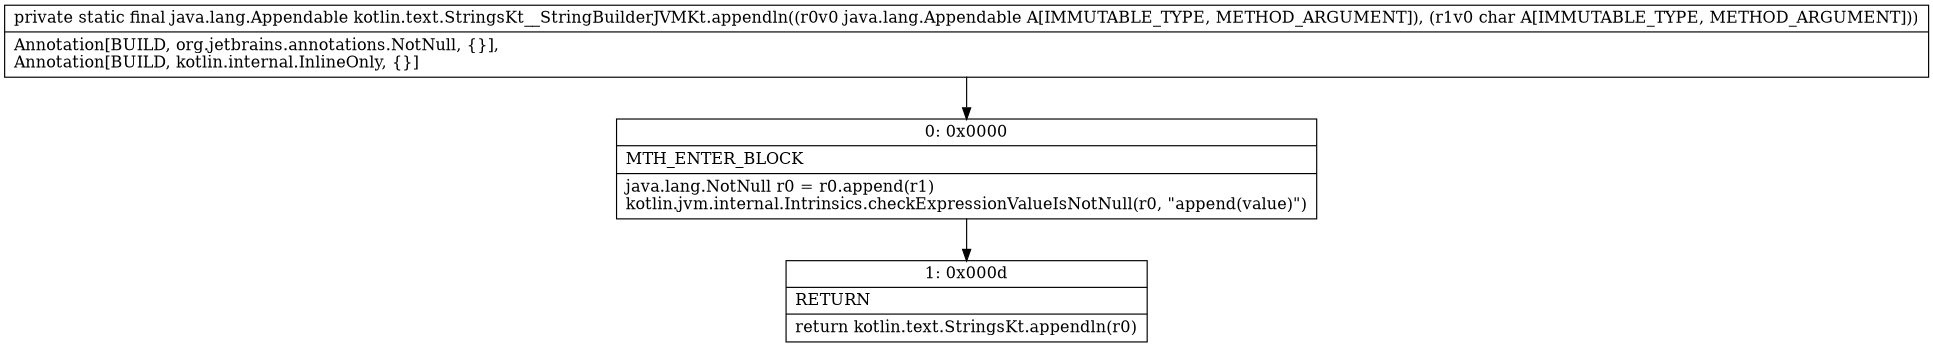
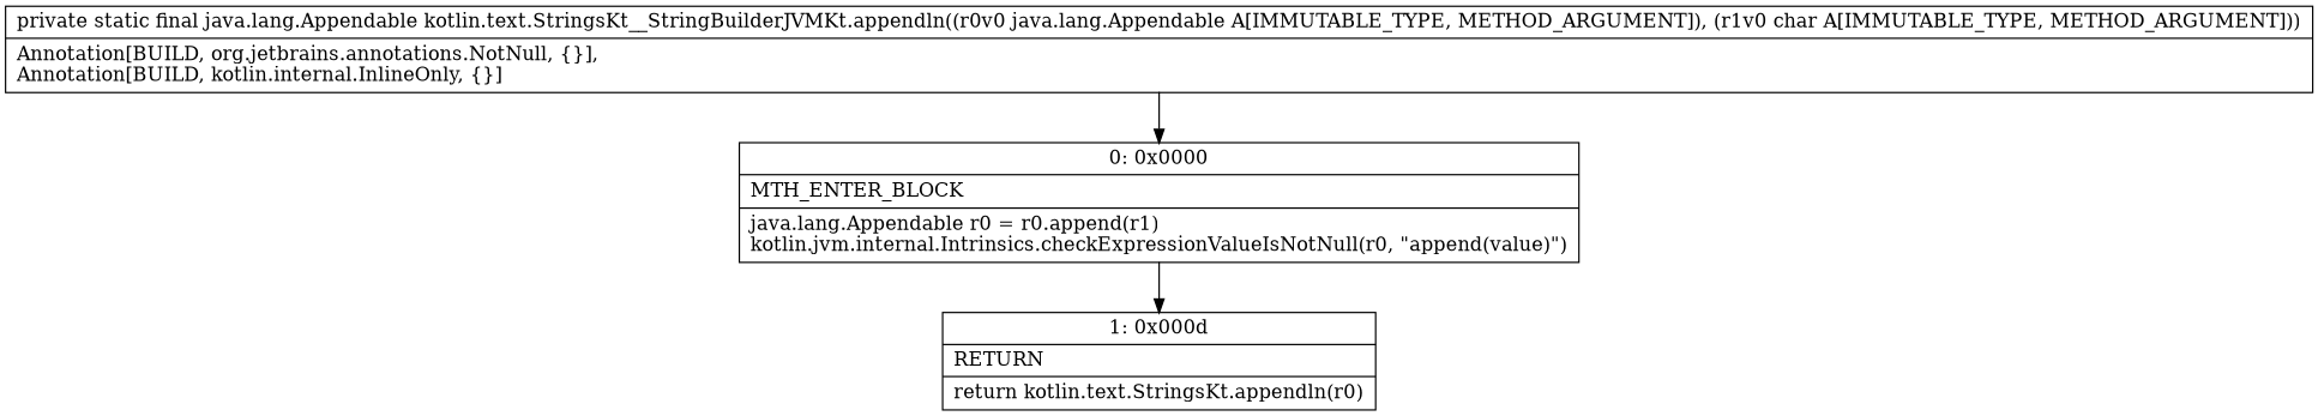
  digraph {
    node [shape=record]
-   n1 [label="{0\:\ 0x0000|MTH_ENTER_BLOCK\l|java.lang.NotNull r0 = r0.append(r1)\lkotlin.jvm.internal.Intrinsics.checkExpressionValueIsNotNull(r0, \"append(value)\")\l}"]
+   n1 [label="{0\:\ 0x0000|MTH_ENTER_BLOCK\l|java.lang.Appendable r0 = r0.append(r1)\lkotlin.jvm.internal.Intrinsics.checkExpressionValueIsNotNull(r0, \"append(value)\")\l}"]
    n2 [label="{1\:\ 0x000d|RETURN\l|return kotlin.text.StringsKt.appendln(r0)\l}"]
    n3 [label="{private static final java.lang.Appendable kotlin.text.StringsKt__StringBuilderJVMKt.appendln((r0v0 java.lang.Appendable A[IMMUTABLE_TYPE, METHOD_ARGUMENT]), (r1v0 char A[IMMUTABLE_TYPE, METHOD_ARGUMENT]))  | Annotation[BUILD, org.jetbrains.annotations.NotNull, \{\}], \lAnnotation[BUILD, kotlin.internal.InlineOnly, \{\}]\l}"]
    n1 -> n2
    n3 -> n1
  }
